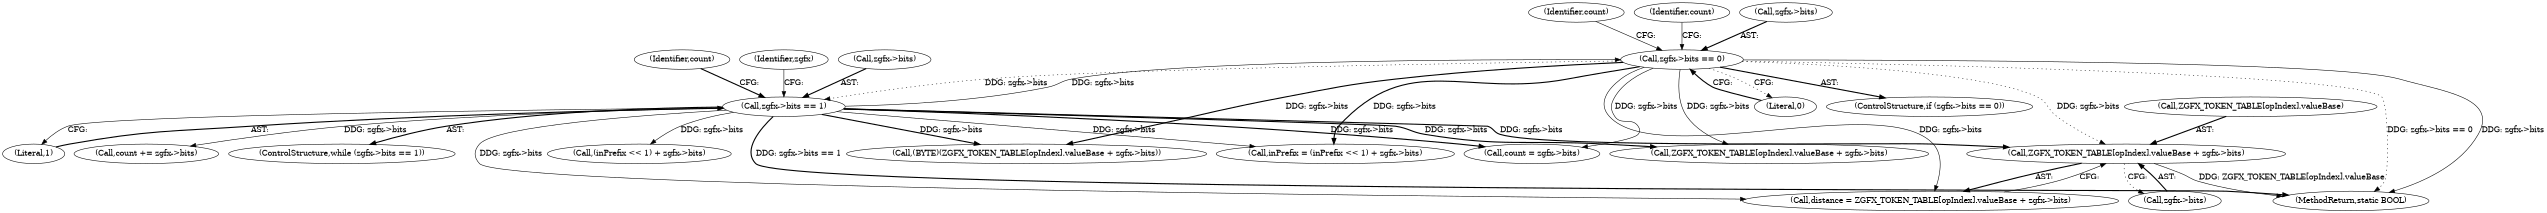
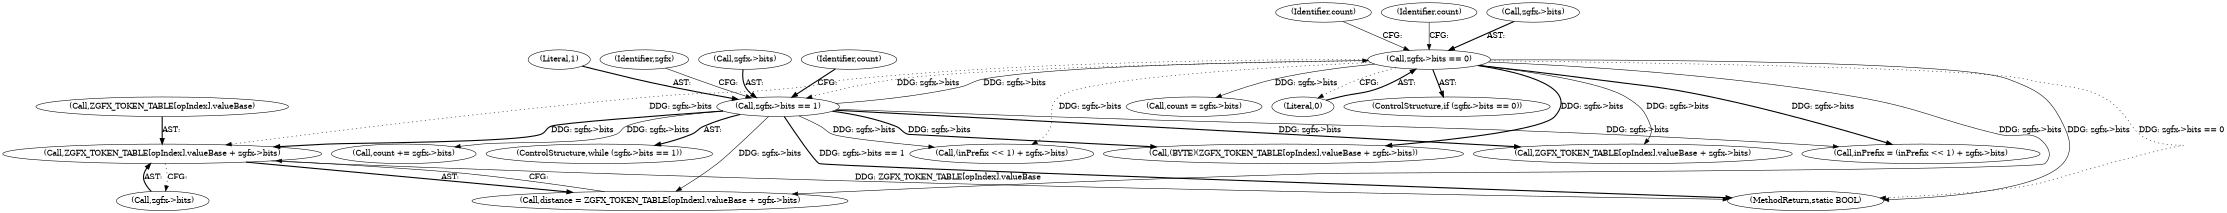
  digraph {
    edge [style=bold]
    n1 [label="(Call,ZGFX_TOKEN_TABLE[opIndex].valueBase + zgfx->bits)"]
    n2 [label="(Call,distance = ZGFX_TOKEN_TABLE[opIndex].valueBase + zgfx->bits)"]
    n3 [label="(MethodReturn,static BOOL)"]
    n4 [label="(Call,zgfx->bits)"]
    n5 [label="(Call,zgfx->bits == 0)"]
    n6 [label="(Call,zgfx->bits == 1)"]
    n7 [label="(Call,(inPrefix << 1) + zgfx->bits)"]
    n8 [label="(Call,count = zgfx->bits)"]
    n9 [label="(Call,(BYTE)(ZGFX_TOKEN_TABLE[opIndex].valueBase + zgfx->bits))"]
    n10 [label="(Literal,0)"]
    n11 [label="(Call,inPrefix = (inPrefix << 1) + zgfx->bits)"]
    n12 [label="(ControlStructure,if (zgfx->bits == 0))"]
    n13 [label="(Call,ZGFX_TOKEN_TABLE[opIndex].valueBase + zgfx->bits)"]
    n14 [label="(Literal,1)"]
    n15 [label="(Call,count += zgfx->bits)"]
    n16 [label="(ControlStructure,while (zgfx->bits == 1))"]
    n17 [label="(Identifier,zgfx)"]
    n18 [label="(Call,zgfx->bits)"]
    n19 [label="(Identifier,count)"]
    n20 [label="(Identifier,count)"]
    n21 [label="(Identifier,count)"]
    n22 [label="(Call,zgfx->bits)"]
    n23 [label="(Call,ZGFX_TOKEN_TABLE[opIndex].valueBase)"]
    n1 -> n2 [label="AST: "]
    n1 -> n3 [label="DDG: ZGFX_TOKEN_TABLE[opIndex].valueBase" style=solid]
    n1 -> n4 [label="CFG: " style=dotted]
    n2 -> n1 [label="CFG: " style=solid]
    n4 -> n1 [label="AST: "]
    n5 -> n1 [label="DDG: zgfx->bits" style=dotted]
    n5 -> n2 [label="DDG: zgfx->bits" style=solid]
    n5 -> n3 [label="DDG: zgfx->bits" style=solid]
    n5 -> n3 [label="DDG: zgfx->bits == 0" style=dotted]
    n5 -> n6 [label="DDG: zgfx->bits" style=dotted]
+   n5 -> n7 [label="DDG: zgfx->bits" style=dotted]
    n5 -> n8 [label="DDG: zgfx->bits" style=solid]
    n5 -> n9 [label="DDG: zgfx->bits"]
    n5 -> n10 [label="CFG: " style=dotted]
    n5 -> n11 [label="DDG: zgfx->bits"]
    n5 -> n12 [label="AST: "]
    n5 -> n13 [label="DDG: zgfx->bits" style=solid]
    n6 -> n1 [label="DDG: zgfx->bits"]
    n6 -> n2 [label="DDG: zgfx->bits" style=solid]
    n6 -> n3 [label="DDG: zgfx->bits == 1"]
    n6 -> n5 [label="DDG: zgfx->bits" style=solid]
    n6 -> n7 [label="DDG: zgfx->bits" style=solid]
-   n6 -> n8 [label="DDG: zgfx->bits"]
    n6 -> n9 [label="DDG: zgfx->bits"]
    n6 -> n11 [label="DDG: zgfx->bits" style=solid]
    n6 -> n13 [label="DDG: zgfx->bits"]
-   n6 -> n14 [label="CFG: " style=solid]
    n6 -> n15 [label="DDG: zgfx->bits" style=solid]
    n6 -> n16 [label="AST: "]
-   n10 -> n5 [label="CFG: "]
+   n10 -> n5 [label="AST: "]
    n14 -> n6 [label="AST: "]
    n17 -> n6 [label="CFG: " style=solid]
    n18 -> n6 [label="AST: "]
    n19 -> n6 [label="CFG: "]
    n20 -> n5 [label="CFG: " style=solid]
    n21 -> n5 [label="CFG: " style=solid]
    n22 -> n5 [label="AST: "]
    n23 -> n1 [label="AST: "]
  }
